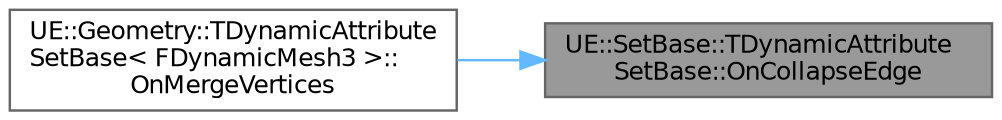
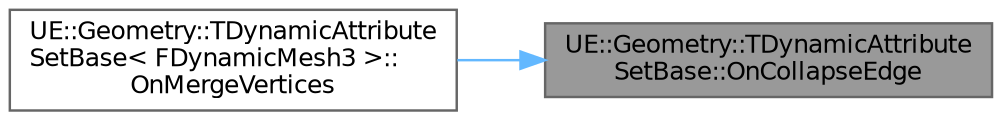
  digraph {
    rankdir=RL
    node [fontname=Helvetica fontsize=10 shape=box style=filled]
-   n1 [color=gray40 fillcolor=grey60 fontcolor=black height=0.2 label="UE::SetBase::TDynamicAttribute\lSetBase::OnCollapseEdge" width=0.4]
+   n1 [color=gray40 fillcolor=grey60 fontcolor=black height=0.2 label="UE::Geometry::TDynamicAttribute\lSetBase::OnCollapseEdge" width=0.4]
    n2 [color=grey40 fillcolor=white height=0.2 label="UE::Geometry::TDynamicAttribute\lSetBase\< FDynamicMesh3 \>::\lOnMergeVertices" width=0.4]
    n1 -> n2 [color=steelblue1 dir=back fontname=Helvetica fontsize=10 labelfontname=Helvetica labelfontsize=10 style=solid]
  }
